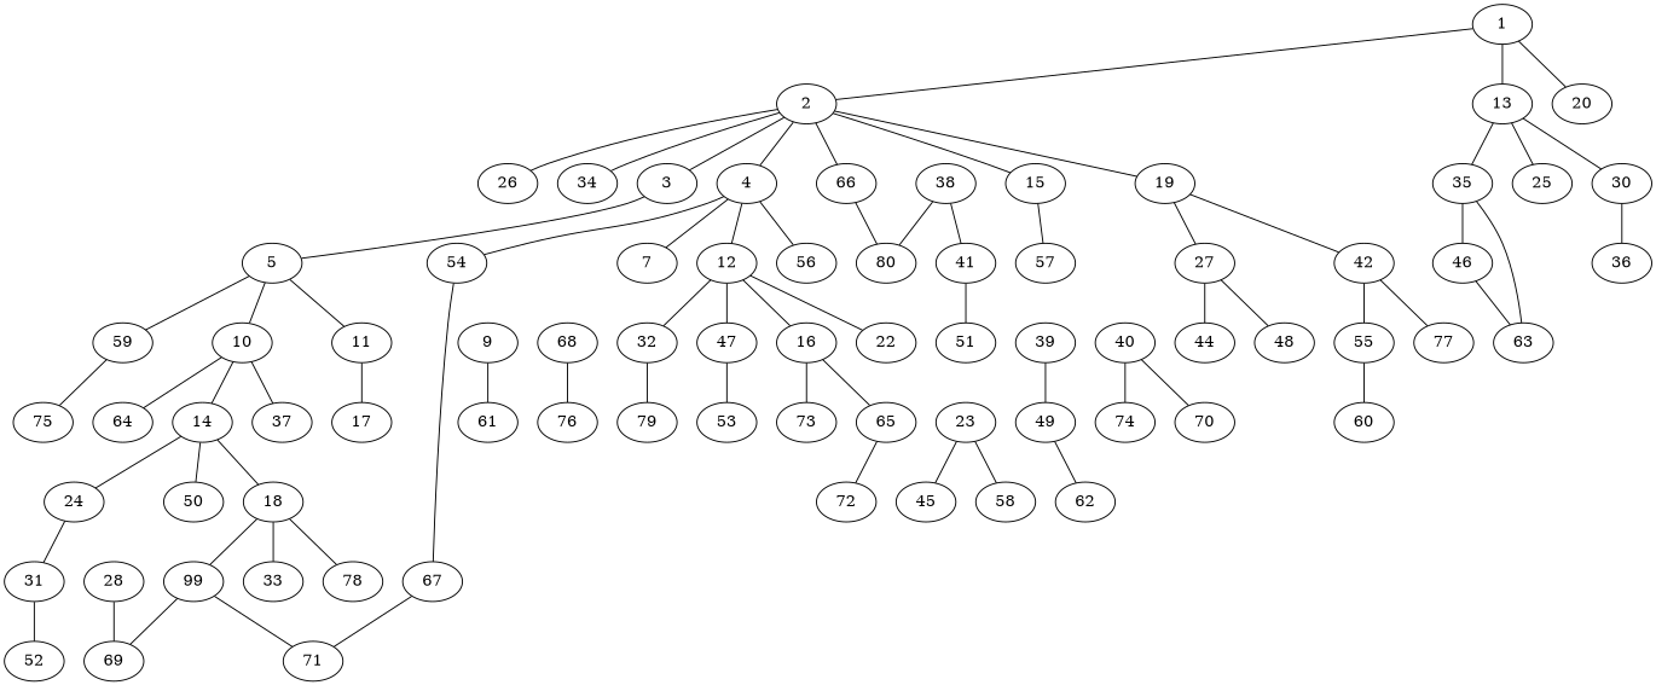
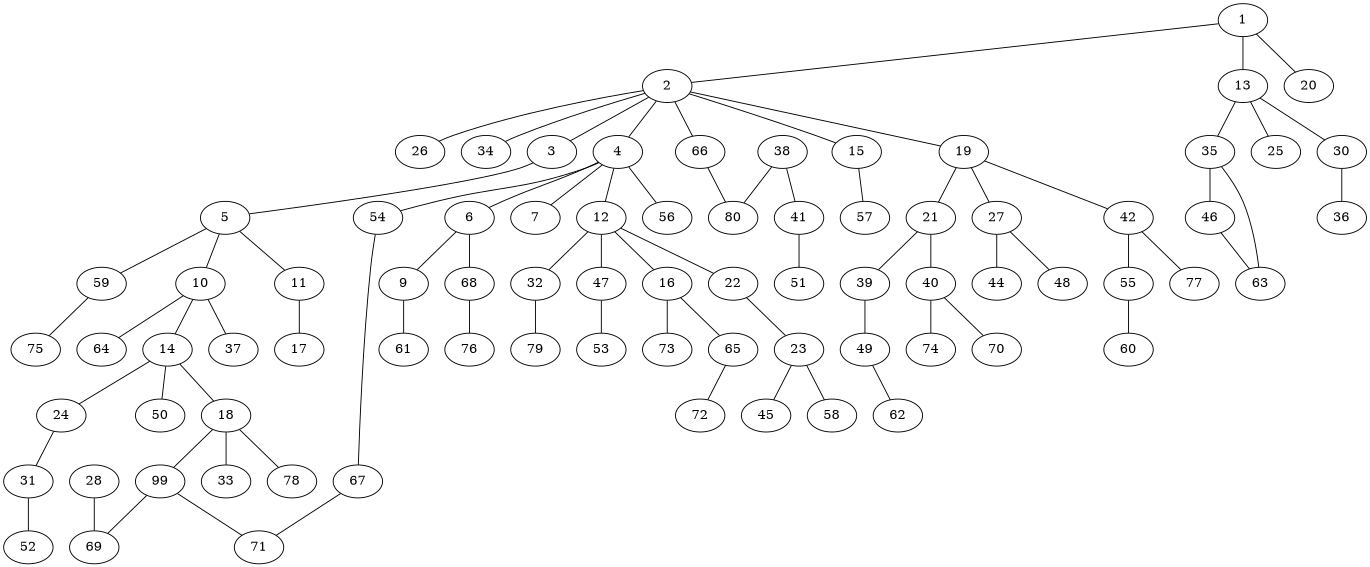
  graph {
    1
    2
    13
    20
    3
    4
    15
    19
    26
    34
    66
    25
    30
    35
    5
+   6
    7
    12
    54
    56
    57
+   21
    27
    42
    80
    28
    69
    36
    46
    63
    10
    11
    59
    38
    41
    9
    68
    16
    22
    32
    47
    67
    39
    40
    44
    48
    55
    77
    14
    37
    64
    17
    75
    51
    61
    76
    65
    73
    23
    79
    53
    71
    18
    24
    50
    n66 [label=99]
    33
    78
    31
    72
    45
    58
    52
    49
    70
    74
    60
    62
    1 -- 2
    1 -- 13
    1 -- 20
    2 -- 3
    2 -- 4
    2 -- 15
    2 -- 19
    2 -- 26
    2 -- 34
    2 -- 66
    13 -- 25
    13 -- 30
    13 -- 35
    3 -- 5
+   4 -- 6
    4 -- 7
    4 -- 12
    4 -- 54
    4 -- 56
    15 -- 57
+   19 -- 21
    19 -- 27
    19 -- 42
    66 -- 80
    30 -- 36
    35 -- 46
    35 -- 63
    5 -- 10
    5 -- 11
    5 -- 59
+   6 -- 9
+   6 -- 68
    12 -- 16
    12 -- 22
    12 -- 32
    12 -- 47
    54 -- 67
+   21 -- 39
+   21 -- 40
    27 -- 44
    27 -- 48
    42 -- 55
    42 -- 77
    28 -- 69
    46 -- 63
    10 -- 14
    10 -- 37
    10 -- 64
    11 -- 17
    59 -- 75
    38 -- 80
    38 -- 41
    41 -- 51
    9 -- 61
    68 -- 76
    16 -- 65
    16 -- 73
+   22 -- 23
    32 -- 79
    47 -- 53
    67 -- 71
    39 -- 49
    40 -- 70
    40 -- 74
    55 -- 60
    14 -- 18
    14 -- 24
    14 -- 50
    65 -- 72
    23 -- 45
    23 -- 58
    18 -- n66
    18 -- 33
    18 -- 78
    24 -- 31
    n66 -- 69
    n66 -- 71
    31 -- 52
    49 -- 62
  }
